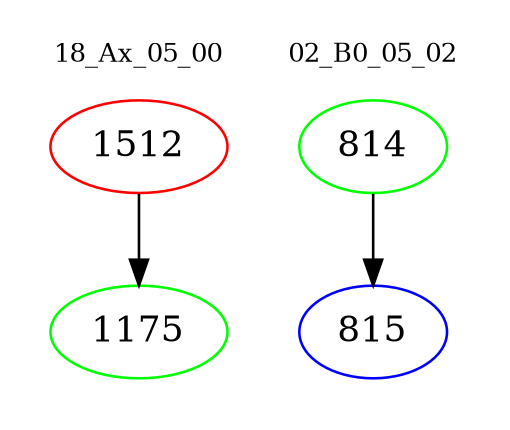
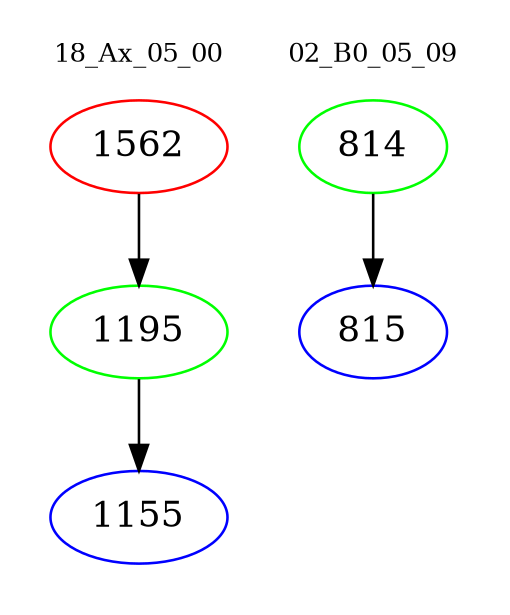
  digraph {
    node [color=green]
    edge [color=black]
-   n1 [label=1175]
-   n3 [color=red label=1512]
+   n1 [label=1195]
+   n2 [color=blue label=1155]
+   n3 [color=red label=1562]
    n4 [label=814]
    n5 [color=blue label=815]
    subgraph cluster_1 {
      color=white
      fontsize=10
      label="18_Ax_05_00"
      n1
+     n2
      n3
    }
    subgraph cluster_2 {
      color=white
      fontsize=10
-     label="02_B0_05_02"
+     label="02_B0_05_09"
      n4
      n5
    }
+   n1 -> n2
    n3 -> n1
    n4 -> n5
  }
